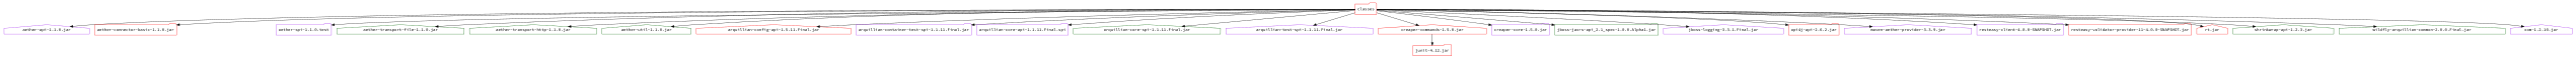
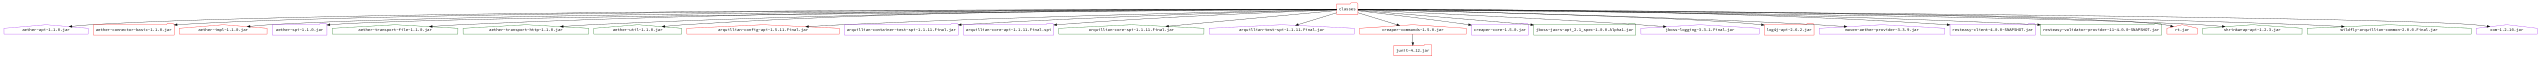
  digraph {
    fontname="Source Code Pro"
    node [color=purple fontname="Source Code Pro" shape=house]
    edge [fontname="Source Code Pro"]
    classes [color=red shape=folder]
    "aether-api-1.1.0.jar"
    "aether-connector-basic-1.1.0.jar" [color=red shape=folder]
-   "aether-spi-1.1.0.jar" [shape=folder label="aether-spi-1.1.0.test"]
+   "aether-impl-1.1.0.jar" [color=red]
+   "aether-spi-1.1.0.jar" [shape=folder]
    "aether-transport-file-1.1.0.jar" [color=darkgreen]
    "aether-transport-http-1.1.0.jar" [color=darkgreen]
    "aether-util-1.1.0.jar" [color=darkgreen]
    n9 [color=red label="arquillian-config-api-1.5.11.Final.jar"]
    "arquillian-container-test-spi-1.1.11.Final.jar" [shape=folder]
    n11 [label="arquillian-core-api-1.1.11.Final.spi" shape=folder]
    "arquillian-core-spi-1.1.11.Final.jar" [color=darkgreen]
    "arquillian-test-spi-1.1.11.Final.jar"
    "creaper-commands-1.5.0.jar" [color=red]
    "creaper-core-1.5.0.jar" [shape=folder]
    "jboss-jaxrs-api_2.1_spec-1.0.0.Alpha1.jar" [color=darkgreen shape=folder]
    "jboss-logging-3.3.1.Final.jar"
-   "log4j-api-2.6.2.jar" [color=red shape=folder label="api4j-api-2.6.2.jar"]
+   "log4j-api-2.6.2.jar" [color=red shape=folder]
    "maven-aether-provider-3.3.9.jar"
    "resteasy-client-4.0.0-SNAPSHOT.jar" [shape=folder]
-   "resteasy-validator-provider-11-4.0.0-SNAPSHOT.jar" [color=red shape=folder]
+   "resteasy-validator-provider-11-4.0.0-SNAPSHOT.jar" [color=darkgreen shape=folder]
    "rt.jar" [color=red]
    "shrinkwrap-api-1.2.3.jar" [color=darkgreen]
    "wildfly-arquillian-common-2.0.0.Final.jar" [color=darkgreen]
    "xom-1.2.10.jar"
    "junit-4.12.jar" [color=red shape=folder]
    classes -> "aether-api-1.1.0.jar"
    classes -> "aether-connector-basic-1.1.0.jar"
+   classes -> "aether-impl-1.1.0.jar"
    classes -> "aether-spi-1.1.0.jar"
    classes -> "aether-transport-file-1.1.0.jar"
    classes -> "aether-transport-http-1.1.0.jar"
    classes -> "aether-util-1.1.0.jar"
    classes -> n9
    classes -> "arquillian-container-test-spi-1.1.11.Final.jar"
    classes -> n11
    classes -> "arquillian-core-spi-1.1.11.Final.jar"
    classes -> "arquillian-test-spi-1.1.11.Final.jar"
    classes -> "creaper-commands-1.5.0.jar"
    classes -> "creaper-core-1.5.0.jar"
    classes -> "jboss-jaxrs-api_2.1_spec-1.0.0.Alpha1.jar"
    classes -> "jboss-logging-3.3.1.Final.jar"
    classes -> "log4j-api-2.6.2.jar"
    classes -> "maven-aether-provider-3.3.9.jar"
    classes -> "resteasy-client-4.0.0-SNAPSHOT.jar"
    classes -> "resteasy-validator-provider-11-4.0.0-SNAPSHOT.jar"
    classes -> "rt.jar"
    classes -> "shrinkwrap-api-1.2.3.jar"
    classes -> "wildfly-arquillian-common-2.0.0.Final.jar"
    classes -> "xom-1.2.10.jar"
    "creaper-commands-1.5.0.jar" -> "junit-4.12.jar"
  }
